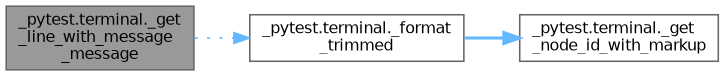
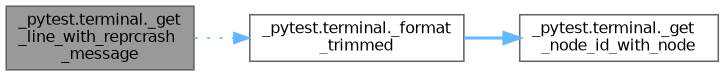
  digraph {
    rankdir=LR
    node [color=grey40 fillcolor=white fontname=Helvetica fontsize=10 shape=box style=filled]
    edge [color=steelblue1 fontname=Helvetica fontsize=10 labelfontname=Helvetica labelfontsize=10]
-   n1 [color=gray40 fillcolor=grey60 fontcolor=black height=0.2 label="_pytest.terminal._get\l_line_with_message\l_message" width=0.4]
+   n1 [color=gray40 fillcolor=grey60 fontcolor=black height=0.2 label="_pytest.terminal._get\l_line_with_reprcrash\l_message" width=0.4]
    n2 [height=0.2 label="_pytest.terminal._format\l_trimmed" width=0.4]
-   n3 [height=0.2 label="_pytest.terminal._get\l_node_id_with_markup" width=0.4]
+   n3 [height=0.2 label="_pytest.terminal._get\l_node_id_with_node" width=0.4]
    n1 -> n2 [style=dotted]
    n2 -> n3 [style=bold]
  }
